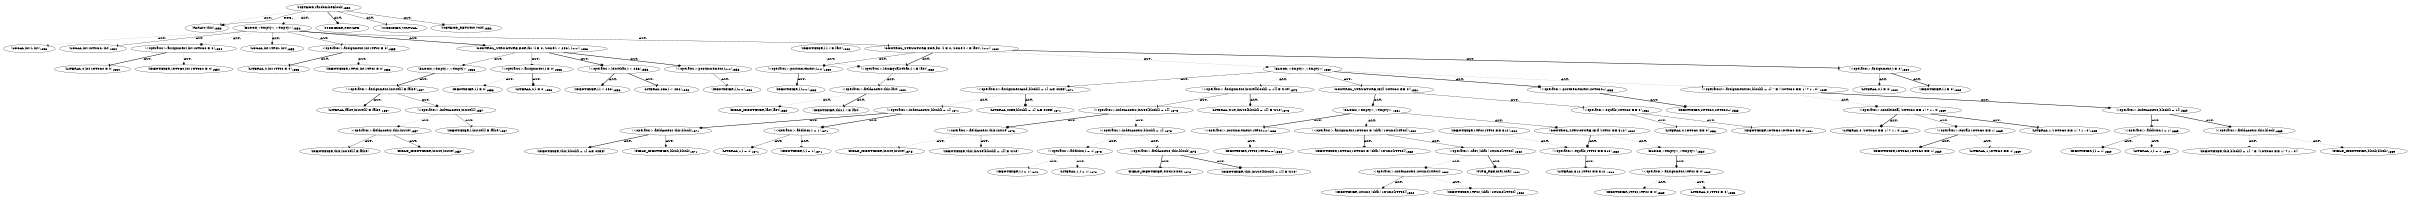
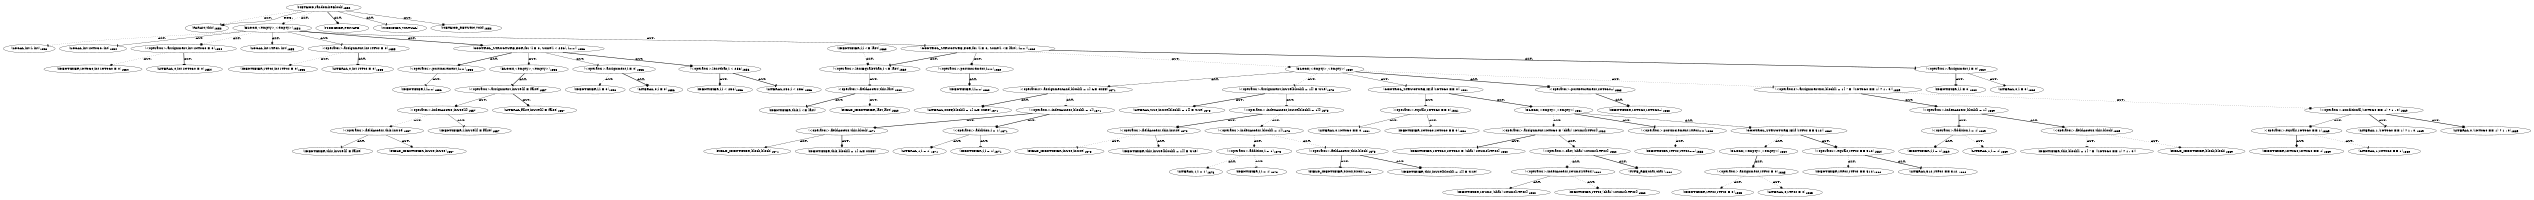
  digraph {
    edge [arrowhead=diamond style=bold]
    n1 [label=<(METHOD,randomiseBlock)<SUB>1352</SUB>>]
    n2 [label=<(PARAM,this)<SUB>1352</SUB>>]
    n3 [label=<(BLOCK,&lt;empty&gt;,&lt;empty&gt;)<SUB>1352</SUB>>]
    n4 [label=<(MODIFIER,PRIVATE)>]
    n5 [label=<(MODIFIER,VIRTUAL)>]
    n6 [label=<(METHOD_RETURN,void)<SUB>1352</SUB>>]
    n7 [label=<(LOCAL,int i: int)<SUB>1353</SUB>>]
    n8 [label=<(LOCAL,int rNToGo: int)<SUB>1354</SUB>>]
    n9 [label=<(&lt;operator&gt;.assignment,int rNToGo = 0)<SUB>1354</SUB>>]
    n10 [label=<(LOCAL,int rTPos: int)<SUB>1355</SUB>>]
    n11 [label=<(&lt;operator&gt;.assignment,int rTPos = 0)<SUB>1355</SUB>>]
    n12 [label=<(CONTROL_STRUCTURE,FOR,for (i = 0; Some(i &lt; 256); i++))<SUB>1356</SUB>>]
    n13 [label=<(CONTROL_STRUCTURE,FOR,for (i = 0; Some(i &lt;= last); i++))<SUB>1360</SUB>>]
    n14 [label=<(IDENTIFIER,rNToGo,int rNToGo = 0)<SUB>1354</SUB>>]
    n15 [label=<(LITERAL,0,int rNToGo = 0)<SUB>1354</SUB>>]
    n16 [label=<(IDENTIFIER,rTPos,int rTPos = 0)<SUB>1355</SUB>>]
    n17 [label=<(LITERAL,0,int rTPos = 0)<SUB>1355</SUB>>]
    n18 [label=<(&lt;operator&gt;.assignment,i = 0)<SUB>1356</SUB>>]
    n19 [label=<(&lt;operator&gt;.lessThan,i &lt; 256)<SUB>1356</SUB>>]
    n20 [label=<(&lt;operator&gt;.postIncrement,i++)<SUB>1356</SUB>>]
    n21 [label=<(BLOCK,&lt;empty&gt;,&lt;empty&gt;)<SUB>1356</SUB>>]
    n22 [label=<(&lt;operator&gt;.assignment,i = 0)<SUB>1360</SUB>>]
    n23 [label=<(&lt;operator&gt;.lessEqualsThan,i &lt;= last)<SUB>1360</SUB>>]
    n24 [label=<(&lt;operator&gt;.postIncrement,i++)<SUB>1360</SUB>>]
    n25 [label=<(BLOCK,&lt;empty&gt;,&lt;empty&gt;)<SUB>1360</SUB>>]
    n26 [label=<(IDENTIFIER,i,i = 0)<SUB>1356</SUB>>]
    n27 [label=<(LITERAL,0,i = 0)<SUB>1356</SUB>>]
    n28 [label=<(IDENTIFIER,i,i &lt; 256)<SUB>1356</SUB>>]
    n29 [label=<(LITERAL,256,i &lt; 256)<SUB>1356</SUB>>]
    n30 [label=<(IDENTIFIER,i,i++)<SUB>1356</SUB>>]
    n31 [label=<(&lt;operator&gt;.assignment,inUse[i] = false)<SUB>1357</SUB>>]
    n32 [label=<(&lt;operator&gt;.indexAccess,inUse[i])<SUB>1357</SUB>>]
    n33 [label=<(LITERAL,false,inUse[i] = false)<SUB>1357</SUB>>]
    n34 [label=<(&lt;operator&gt;.fieldAccess,this.inUse)<SUB>1357</SUB>>]
    n35 [label=<(IDENTIFIER,i,inUse[i] = false)<SUB>1357</SUB>>]
    n36 [label=<(IDENTIFIER,this,inUse[i] = false)>]
    n37 [label=<(FIELD_IDENTIFIER,inUse,inUse)<SUB>1357</SUB>>]
    n38 [label=<(IDENTIFIER,i,i = 0)<SUB>1360</SUB>>]
    n39 [label=<(LITERAL,0,i = 0)<SUB>1360</SUB>>]
    n40 [label=<(&lt;operator&gt;.fieldAccess,this.last)<SUB>1360</SUB>>]
    n41 [label=<(IDENTIFIER,i,i++)<SUB>1360</SUB>>]
    n42 [label=<(CONTROL_STRUCTURE,IF,if (rNToGo == 0))<SUB>1361</SUB>>]
    n43 [label=<(&lt;operator&gt;.postDecrement,rNToGo--)<SUB>1368</SUB>>]
    n44 [label=<(&lt;operators&gt;.assignmentXor,block[i + 1] ^= ((rNToGo == 1) ? 1 : 0))<SUB>1369</SUB>>]
    n45 [label=<(&lt;operators&gt;.assignmentAnd,block[i + 1] &amp;= 0xFF)<SUB>1371</SUB>>]
    n46 [label=<(&lt;operator&gt;.assignment,inUse[block[i + 1]] = true)<SUB>1373</SUB>>]
    n47 [label=<(IDENTIFIER,i,i &lt;= last)<SUB>1360</SUB>>]
    n48 [label=<(IDENTIFIER,this,i &lt;= last)>]
    n49 [label=<(FIELD_IDENTIFIER,last,last)<SUB>1360</SUB>>]
    n50 [label=<(&lt;operator&gt;.equals,rNToGo == 0)<SUB>1361</SUB>>]
    n51 [label=<(BLOCK,&lt;empty&gt;,&lt;empty&gt;)<SUB>1361</SUB>>]
    n52 [label=<(IDENTIFIER,rNToGo,rNToGo--)<SUB>1368</SUB>>]
    n53 [label=<(&lt;operator&gt;.indexAccess,block[i + 1])<SUB>1369</SUB>>]
    n54 [label=<(&lt;operator&gt;.conditional,(rNToGo == 1) ? 1 : 0)<SUB>1369</SUB>>]
    n55 [label=<(&lt;operator&gt;.indexAccess,block[i + 1])<SUB>1371</SUB>>]
    n56 [label=<(LITERAL,0xFF,block[i + 1] &amp;= 0xFF)<SUB>1371</SUB>>]
    n57 [label=<(&lt;operator&gt;.indexAccess,inUse[block[i + 1]])<SUB>1373</SUB>>]
    n58 [label=<(LITERAL,true,inUse[block[i + 1]] = true)<SUB>1373</SUB>>]
    n59 [label=<(IDENTIFIER,rNToGo,rNToGo == 0)<SUB>1361</SUB>>]
    n60 [label=<(LITERAL,0,rNToGo == 0)<SUB>1361</SUB>>]
    n61 [label=<(&lt;operator&gt;.assignment,rNToGo = (char) rNums[rTPos])<SUB>1062</SUB>>]
    n62 [label=<(&lt;operator&gt;.postIncrement,rTPos++)<SUB>1363</SUB>>]
    n63 [label=<(CONTROL_STRUCTURE,IF,if (rTPos == 512))<SUB>1364</SUB>>]
    n64 [label=<(IDENTIFIER,rNToGo,rNToGo = (char) rNums[rTPos])<SUB>1362</SUB>>]
    n65 [label=<(&lt;operator&gt;.cast,(char) rNums[rTPos])<SUB>1362</SUB>>]
    n66 [label=<(IDENTIFIER,rTPos,rTPos++)<SUB>1363</SUB>>]
    n67 [label=<(&lt;operator&gt;.equals,rTPos == 512)<SUB>1364</SUB>>]
    n68 [label=<(BLOCK,&lt;empty&gt;,&lt;empty&gt;)<SUB>1364</SUB>>]
    n69 [label=<(TYPE_REF,char,char)<SUB>1362</SUB>>]
    n70 [label=<(&lt;operator&gt;.indexAccess,rNums[rTPos])<SUB>1362</SUB>>]
    n71 [label=<(IDENTIFIER,rNums,(char) rNums[rTPos])<SUB>1362</SUB>>]
    n72 [label=<(IDENTIFIER,rTPos,(char) rNums[rTPos])<SUB>1362</SUB>>]
    n73 [label=<(IDENTIFIER,rTPos,rTPos == 512)<SUB>1364</SUB>>]
    n74 [label=<(LITERAL,512,rTPos == 512)<SUB>1364</SUB>>]
    n75 [label=<(&lt;operator&gt;.assignment,rTPos = 0)<SUB>1365</SUB>>]
    n76 [label=<(IDENTIFIER,rTPos,rTPos = 0)<SUB>1365</SUB>>]
    n77 [label=<(LITERAL,0,rTPos = 0)<SUB>1365</SUB>>]
    n78 [label=<(&lt;operator&gt;.fieldAccess,this.block)<SUB>1369</SUB>>]
    n79 [label=<(&lt;operator&gt;.addition,i + 1)<SUB>1369</SUB>>]
    n80 [label=<(&lt;operator&gt;.equals,rNToGo == 1)<SUB>1369</SUB>>]
    n81 [label=<(LITERAL,1,(rNToGo == 1) ? 1 : 0)<SUB>1369</SUB>>]
    n82 [label=<(LITERAL,0,(rNToGo == 1) ? 1 : 0)<SUB>1369</SUB>>]
    n83 [label=<(IDENTIFIER,this,block[i + 1] ^= ((rNToGo == 1) ? 1 : 0))>]
    n84 [label=<(FIELD_IDENTIFIER,block,block)<SUB>1369</SUB>>]
    n85 [label=<(IDENTIFIER,i,i + 1)<SUB>1369</SUB>>]
    n86 [label=<(LITERAL,1,i + 1)<SUB>1369</SUB>>]
    n87 [label=<(IDENTIFIER,rNToGo,rNToGo == 1)<SUB>1369</SUB>>]
    n88 [label=<(LITERAL,1,rNToGo == 1)<SUB>1369</SUB>>]
    n89 [label=<(&lt;operator&gt;.fieldAccess,this.block)<SUB>1371</SUB>>]
    n90 [label=<(&lt;operator&gt;.addition,i + 1)<SUB>1371</SUB>>]
    n91 [label=<(IDENTIFIER,this,block[i + 1] &amp;= 0xFF)>]
    n92 [label=<(FIELD_IDENTIFIER,block,block)<SUB>1371</SUB>>]
    n93 [label=<(IDENTIFIER,i,i + 1)<SUB>1371</SUB>>]
    n94 [label=<(LITERAL,1,i + 1)<SUB>1371</SUB>>]
    n95 [label=<(&lt;operator&gt;.fieldAccess,this.inUse)<SUB>1373</SUB>>]
    n96 [label=<(&lt;operator&gt;.indexAccess,block[i + 1])<SUB>1373</SUB>>]
    n97 [label=<(IDENTIFIER,this,inUse[block[i + 1]] = true)>]
    n98 [label=<(FIELD_IDENTIFIER,inUse,inUse)<SUB>1373</SUB>>]
    n99 [label=<(&lt;operator&gt;.fieldAccess,this.block)<SUB>1373</SUB>>]
    n100 [label=<(&lt;operator&gt;.addition,i + 1)<SUB>1373</SUB>>]
    n101 [label=<(IDENTIFIER,this,inUse[block[i + 1]] = true)>]
    n102 [label=<(FIELD_IDENTIFIER,block,block)<SUB>1373</SUB>>]
    n103 [label=<(IDENTIFIER,i,i + 1)<SUB>1373</SUB>>]
    n104 [label=<(LITERAL,1,i + 1)<SUB>1373</SUB>>]
    n1 -> n2 [arrowhead=tee label="AST: " style=dotted]
    n1 -> n2 [arrowhead=box label="DDG: " style=solid]
    n1 -> n3 [label="AST: " style=dotted]
    n1 -> n4 [label="AST: "]
    n1 -> n5 [arrowhead=tee label="AST: " style=solid]
    n1 -> n6 [arrowhead=box label="AST: " style=solid]
    n3 -> n7 [arrowhead=tee label="AST: " style=dotted]
    n3 -> n8 [arrowhead=tee label="AST: " style=solid]
    n3 -> n9 [arrowhead=box label="AST: " style=dotted]
    n3 -> n10 [label="AST: " style=solid]
    n3 -> n11 [arrowhead=tee label="AST: " style=solid]
    n3 -> n12 [label="AST: "]
    n3 -> n13 [arrowhead=tee label="AST: " style=solid]
    n9 -> n14 [label="AST: " style=dotted]
    n9 -> n15 [arrowhead=tee label="AST: "]
    n11 -> n16 [label="AST: " style=dotted]
    n11 -> n17 [arrowhead=tee label="AST: "]
    n12 -> n18 [arrowhead=tee label="AST: " style=solid]
    n12 -> n19 [arrowhead=box label="AST: "]
    n12 -> n20 [label="AST: "]
    n12 -> n21 [label="AST: " style=solid]
    n13 -> n22 [arrowhead=tee label="AST: "]
    n13 -> n23 [arrowhead=tee label="AST: "]
    n13 -> n24 [arrowhead=box label="AST: " style=solid]
    n13 -> n25 [label="AST: " style=dotted]
    n18 -> n26 [label="AST: " style=dotted]
    n18 -> n27 [arrowhead=box label="AST: "]
    n19 -> n28 [label="AST: "]
    n19 -> n29 [arrowhead=tee label="AST: "]
    n20 -> n30 [arrowhead=tee label="AST: " style=solid]
    n21 -> n31 [arrowhead=tee label="AST: "]
    n22 -> n38 [arrowhead=tee label="AST: "]
    n22 -> n39 [label="AST: " style=solid]
    n23 -> n40 [arrowhead=tee label="AST: " style=solid]
    n24 -> n41 [label="AST: "]
    n25 -> n42 [arrowhead=tee label="AST: " style=solid]
    n25 -> n43 [arrowhead=box label="AST: "]
    n25 -> n44 [arrowhead=tee label="AST: " style=dotted]
    n25 -> n45 [label="AST: " style=solid]
    n25 -> n46 [arrowhead=tee label="AST: " style=dotted]
    n31 -> n32 [arrowhead=box label="AST: " style=solid]
    n31 -> n33 [label="AST: "]
    n32 -> n34 [label="AST: " style=dotted]
    n32 -> n35 [arrowhead=tee label="AST: " style=solid]
    n34 -> n36 [arrowhead=tee label="AST: " style=solid]
    n34 -> n37 [label="AST: " style=solid]
    n40 -> n48 [arrowhead=tee label="AST: "]
    n40 -> n49 [label="AST: " style=dotted]
    n42 -> n50 [arrowhead=tee label="AST: " style=solid]
    n42 -> n51 [label="AST: "]
    n43 -> n52 [arrowhead=box label="AST: "]
    n44 -> n53 [label="AST: "]
    n44 -> n54 [arrowhead=box label="AST: " style=dotted]
    n45 -> n55 [arrowhead=tee label="AST: " style=dotted]
    n45 -> n56 [arrowhead=box label="AST: "]
    n46 -> n57 [arrowhead=tee label="AST: " style=solid]
    n46 -> n58 [label="AST: "]
    n47 -> n23 [arrowhead=box label="AST: " style=dotted]
    n50 -> n59 [arrowhead=tee label="AST: " style=solid]
    n50 -> n60 [arrowhead=tee label="AST: " style=solid]
    n51 -> n61 [label="AST: " style=dotted]
    n51 -> n62 [arrowhead=tee label="AST: "]
    n51 -> n63 [arrowhead=box label="AST: " style=solid]
    n53 -> n78 [label="AST: "]
    n53 -> n79 [arrowhead=tee label="AST: "]
    n54 -> n80 [arrowhead=box label="AST: " style=solid]
    n54 -> n81 [arrowhead=tee label="AST: "]
    n54 -> n82 [arrowhead=box label="AST: "]
    n55 -> n89 [label="AST: "]
    n55 -> n90 [arrowhead=box label="AST: "]
    n57 -> n95 [arrowhead=box label="AST: "]
    n57 -> n96 [label="AST: " style=dotted]
    n61 -> n64 [arrowhead=tee label="AST: "]
    n61 -> n65 [label="AST: " style=solid]
    n62 -> n66 [label="AST: " style=dotted]
    n63 -> n67 [arrowhead=box label="AST: "]
    n63 -> n68 [label="AST: " style=dotted]
    n65 -> n69 [arrowhead=box label="AST: "]
    n65 -> n70 [arrowhead=box label="AST: " style=dotted]
-   n73 -> n67 [label="AST: " style=dotted]
+   n67 -> n73 [label="AST: " style=dotted]
    n67 -> n74 [arrowhead=tee label="AST: "]
    n68 -> n75 [label="AST: "]
    n70 -> n71 [label="AST: " style=solid]
    n70 -> n72 [arrowhead=box label="AST: " style=dotted]
    n75 -> n76 [label="AST: " style=dotted]
    n75 -> n77 [label="AST: " style=dotted]
    n78 -> n83 [arrowhead=tee label="AST: " style=dotted]
    n78 -> n84 [label="AST: " style=dotted]
    n79 -> n85 [arrowhead=box label="AST: " style=solid]
    n79 -> n86 [label="AST: " style=dotted]
    n80 -> n87 [label="AST: "]
    n80 -> n88 [arrowhead=tee label="AST: " style=dotted]
    n89 -> n91 [label="AST: "]
    n89 -> n92 [label="AST: " style=solid]
    n90 -> n93 [arrowhead=tee label="AST: " style=solid]
    n90 -> n94 [arrowhead=box label="AST: " style=solid]
    n95 -> n97 [label="AST: " style=solid]
    n95 -> n98 [arrowhead=tee label="AST: " style=dotted]
    n96 -> n99 [arrowhead=tee label="AST: " style=dotted]
    n96 -> n100 [label="AST: " style=dotted]
    n99 -> n101 [arrowhead=box label="AST: "]
    n99 -> n102 [arrowhead=tee label="AST: "]
    n100 -> n103 [arrowhead=tee label="AST: " style=dotted]
    n100 -> n104 [label="AST: " style=dotted]
  }
